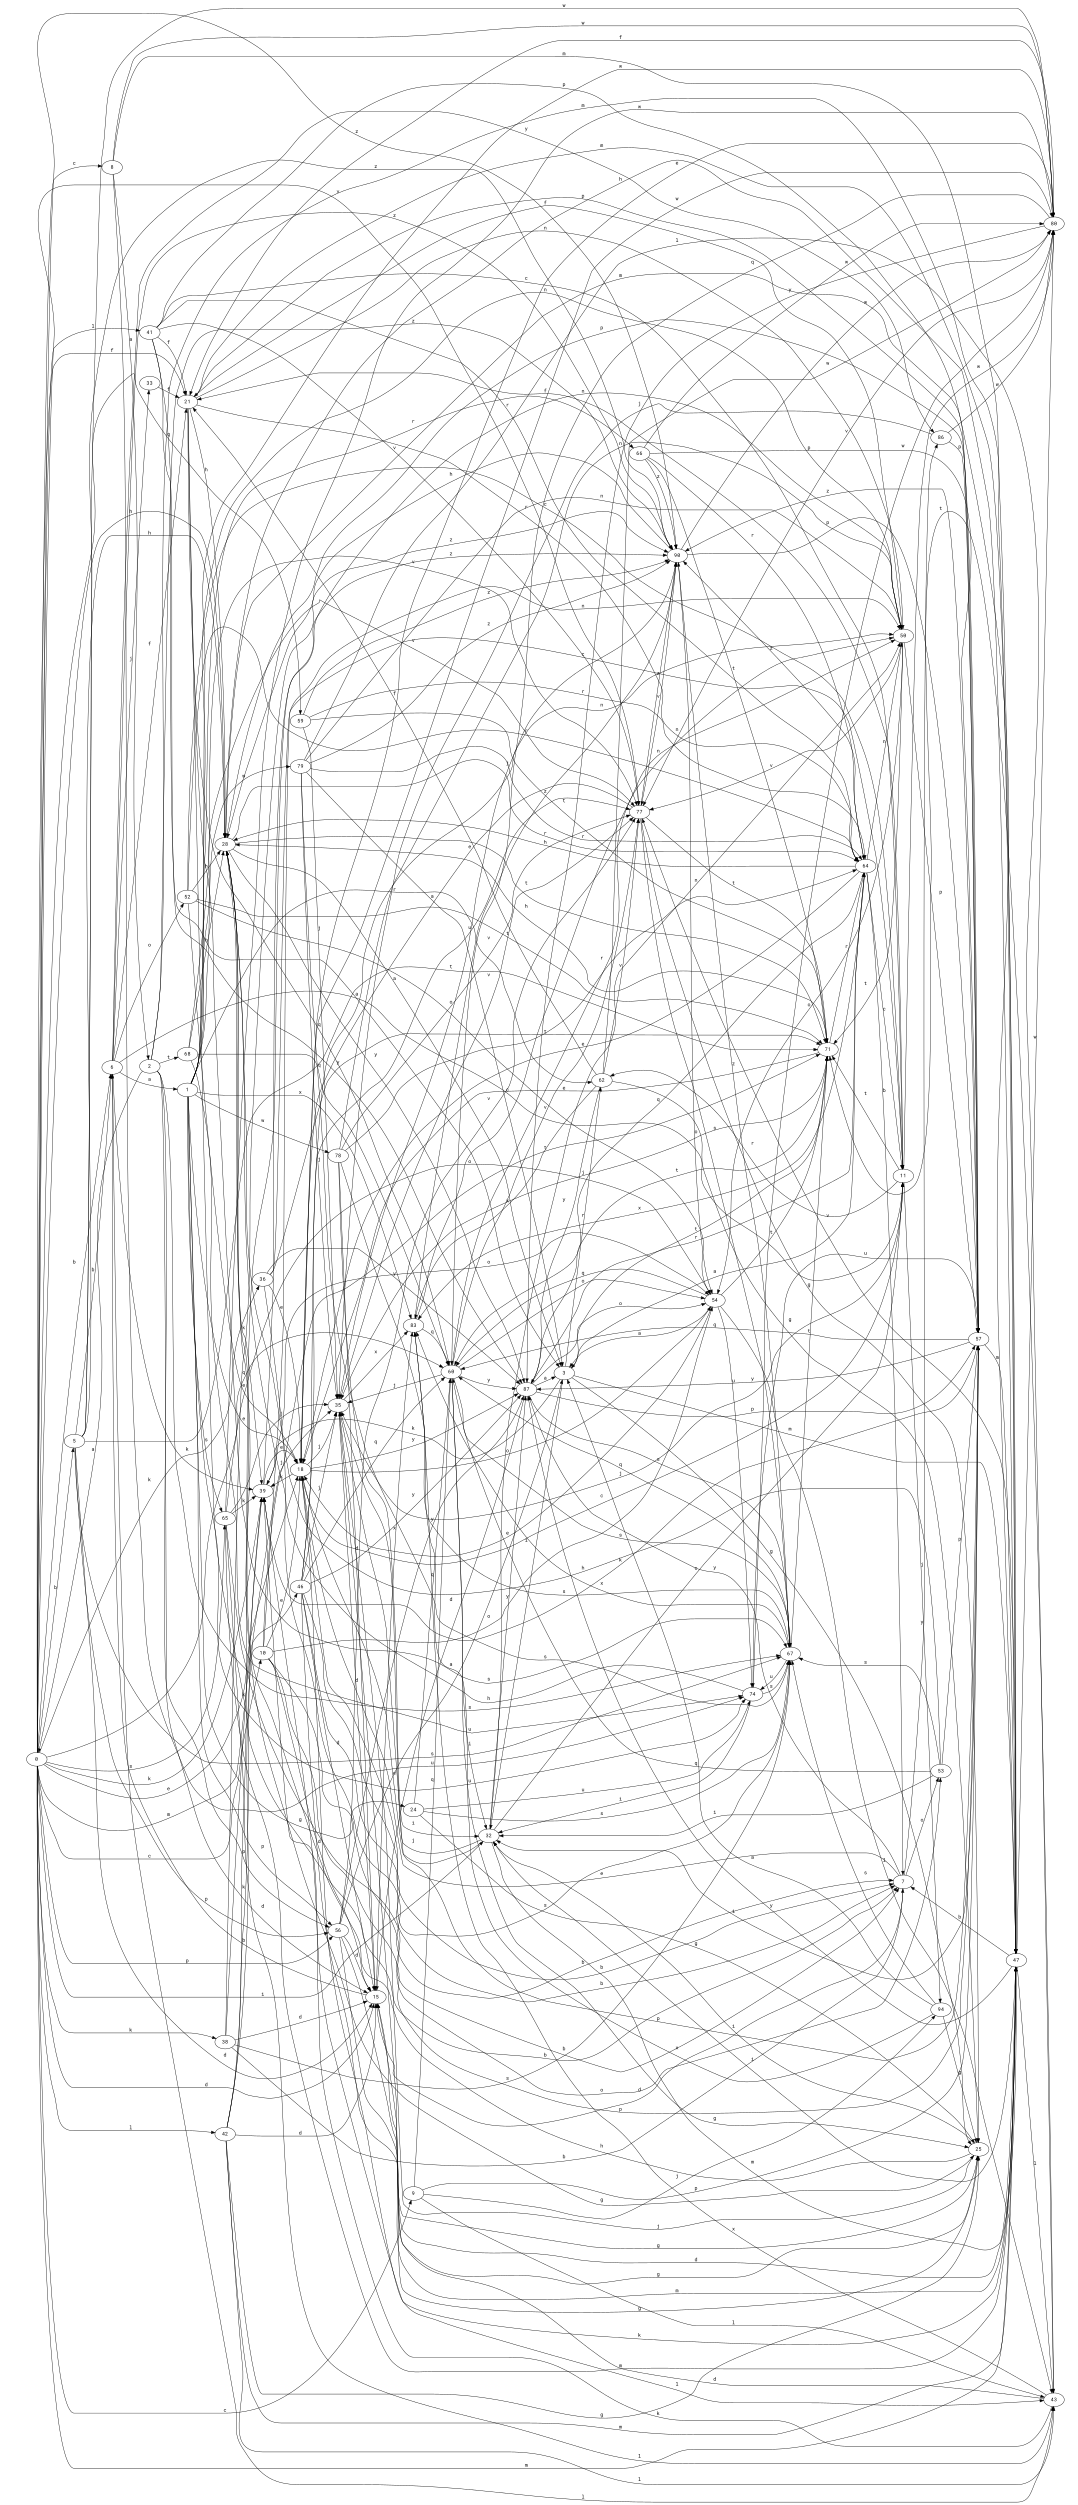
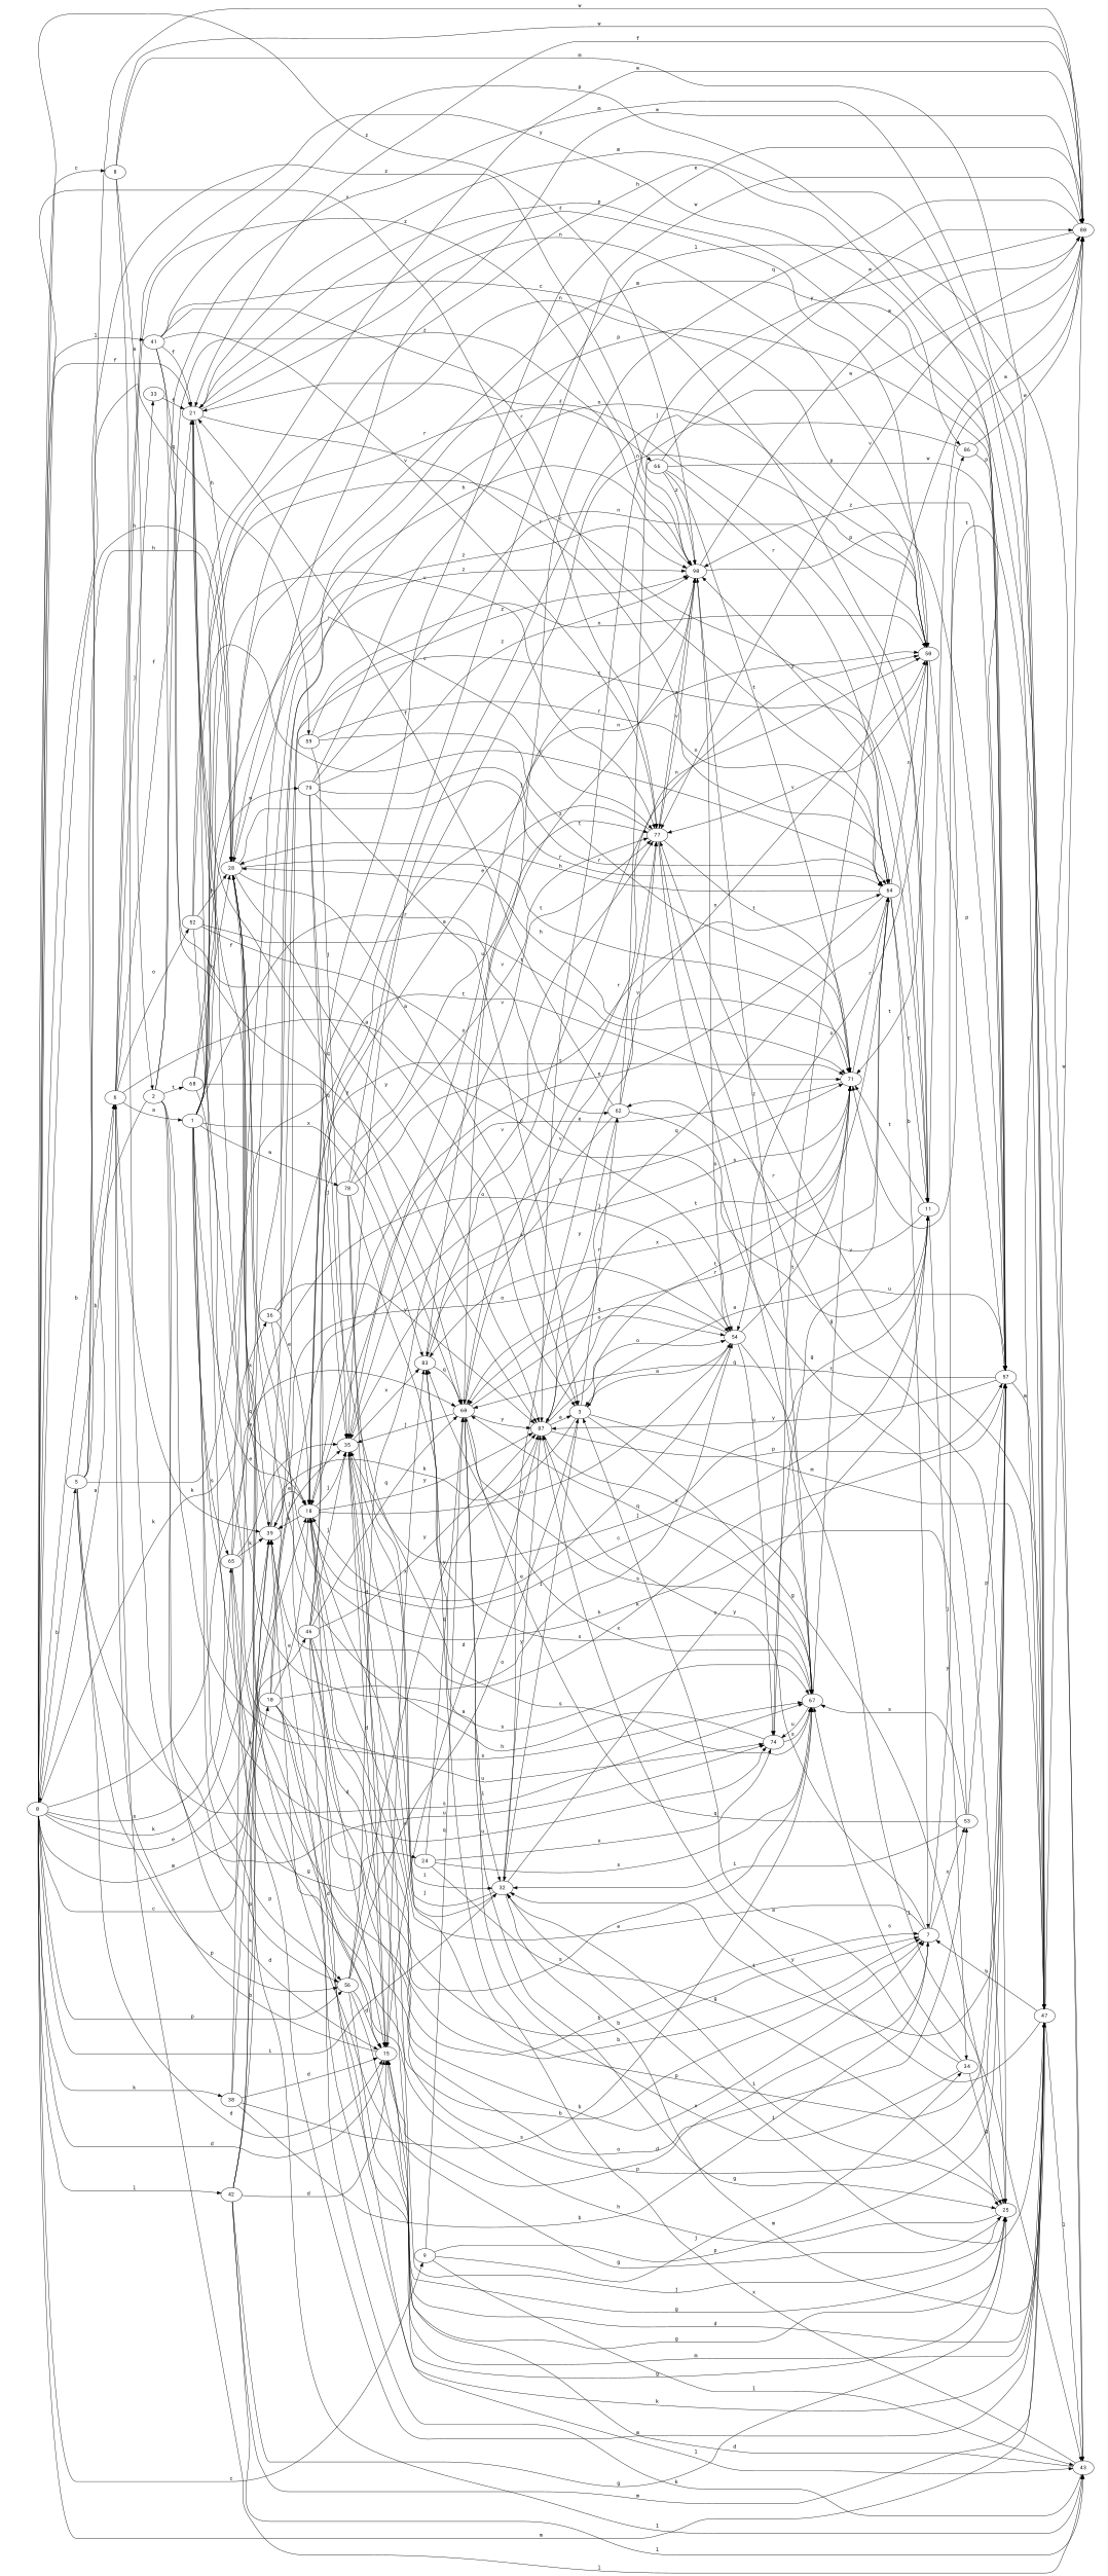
  strict digraph {
    fontname="Roboto Mono"
    rankdir=LR
    node [fontname="Roboto Mono"]
    edge [fontname="Roboto Mono"]
    0
    5
    6
    8
    9
    10
    15
    18
    21
    28
    32
    36
    38
    39
    41
    42
    46
    47
    56
    59
    60
    65
    77
    90
    80
    67
    71
    1
    11
    33
    43
    52
    86
    74
    2
-   34 [label=94]
+   34
    57
    50
    53
    54
    83
    7
    87
    35
    64
    3
    25
    24
    n49 [label=66]
    62
    78
    79
    68
    0 -> 5 [label=b]
    0 -> 6 [label=b]
    0 -> 8 [label=c]
    0 -> 9 [label=c]
    0 -> 10 [label=c]
    0 -> 15 [label=d]
    0 -> 18 [label=e]
    0 -> 21 [label=f]
    0 -> 28 [label=h]
    0 -> 32 [label=i]
    0 -> 36 [label=k]
    0 -> 38 [label=k]
    0 -> 39 [label=k]
    0 -> 41 [label=l]
    0 -> 42 [label=l]
    0 -> 46 [label=m]
    0 -> 47 [label=m]
    0 -> 56 [label=p]
    0 -> 59 [label=q]
    0 -> 60 [label=q]
    0 -> 65 [label=s]
    0 -> 77 [label=v]
    0 -> 90 [label=z]
    5 -> 6 [label=b]
    5 -> 15 [label=d]
    5 -> 28 [label=h]
    5 -> 56 [label=p]
    5 -> 90 [label=z]
    5 -> 80 [label=w]
    5 -> 67 [label=s]
    5 -> 71 [label=t]
    6 -> 21 [label=f]
    6 -> 39 [label=k]
    6 -> 90 [label=z]
    6 -> 1 [label=a]
    6 -> 11 [label=c]
    6 -> 33 [label=j]
    6 -> 43 [label=l]
    6 -> 52 [label=o]
    6 -> 86 [label=y]
    8 -> 47 [label=m]
    8 -> 80 [label=w]
    8 -> 74 [label=u]
    8 -> 2 [label=a]
    9 -> 60 [label=q]
    9 -> 43 [label=l]
    9 -> 34 [label=j]
    9 -> 57 [label=p]
    10 -> 15 [label=d]
    10 -> 18 [label=e]
    10 -> 71 [label=t]
    10 -> 57 [label=p]
    10 -> 50 [label=n]
    10 -> 53 [label=o]
    10 -> 54 [label=o]
    15 -> 6 [label=b]
    15 -> 83 [label=x]
    18 -> 39 [label=k]
    18 -> 80 [label=w]
    18 -> 11 [label=c]
    18 -> 43 [label=l]
    18 -> 54 [label=o]
    18 -> 7 [label=b]
    18 -> 87 [label=y]
    18 -> 35 [label=j]
    21 -> 28 [label=h]
    21 -> 47 [label=m]
    21 -> 60 [label=q]
    21 -> 67 [label=s]
    21 -> 57 [label=p]
    21 -> 50 [label=n]
    21 -> 7 [label=b]
    21 -> 64 [label=r]
    28 -> 39 [label=k]
    28 -> 47 [label=m]
    28 -> 71 [label=t]
    28 -> 57 [label=p]
    28 -> 87 [label=y]
    28 -> 64 [label=r]
    28 -> 3 [label=a]
    28 -> 25 [label=g]
    32 -> 18 [label=e]
    32 -> 47 [label=m]
    32 -> 11 [label=c]
    32 -> 50 [label=n]
    32 -> 87 [label=y]
    32 -> 35 [label=j]
    36 -> 18 [label=e]
    36 -> 71 [label=t]
    36 -> 11 [label=c]
    36 -> 7 [label=b]
    36 -> 87 [label=y]
    38 -> 15 [label=d]
    38 -> 39 [label=k]
    38 -> 90 [label=z]
    38 -> 67 [label=s]
    38 -> 7 [label=b]
    39 -> 18 [label=e]
+   39 -> 21 [label=f]
    39 -> 50 [label=n]
    39 -> 54 [label=o]
    41 -> 21 [label=f]
    41 -> 77 [label=v]
    41 -> 11 [label=c]
    41 -> 57 [label=p]
    41 -> 87 [label=y]
    41 -> 64 [label=r]
    41 -> 3 [label=a]
    42 -> 15 [label=d]
    42 -> 39 [label=k]
    42 -> 47 [label=m]
    42 -> 90 [label=z]
    42 -> 43 [label=l]
    42 -> 35 [label=j]
    42 -> 25 [label=g]
    46 -> 15 [label=d]
    46 -> 60 [label=q]
    46 -> 77 [label=u]
    46 -> 67 [label=s]
    46 -> 50 [label=n]
    46 -> 7 [label=b]
    46 -> 87 [label=y]
    46 -> 35 [label=j]
    46 -> 25 [label=g]
    47 -> 15 [label=d]
    47 -> 28 [label=h]
    47 -> 32 [label=i]
    47 -> 39 [label=k]
    47 -> 77 [label=v]
    47 -> 80 [label=w]
    47 -> 43 [label=l]
    47 -> 7 [label=b]
    47 -> 87 [label=y]
    56 -> 15 [label=d]
    56 -> 47 [label=m]
    56 -> 77 [label=v]
    56 -> 87 [label=y]
    56 -> 3 [label=a]
    56 -> 25 [label=g]
    59 -> 90 [label=z]
    59 -> 71 [label=t]
    59 -> 35 [label=j]
    59 -> 64 [label=r]
    60 -> 32 [label=i]
    60 -> 77 [label=v]
    60 -> 67 [label=s]
    60 -> 50 [label=n]
    60 -> 54 [label=o]
    60 -> 87 [label=y]
    60 -> 35 [label=j]
    60 -> 25 [label=g]
    65 -> 39 [label=k]
    65 -> 47 [label=m]
    65 -> 80 [label=w]
    65 -> 43 [label=l]
    65 -> 54 [label=o]
    65 -> 7 [label=b]
    65 -> 35 [label=j]
    77 -> 18 [label=e]
    77 -> 90 [label=z]
    77 -> 67 [label=s]
    77 -> 71 [label=t]
    77 -> 25 [label=g]
    90 -> 28 [label=h]
    90 -> 77 [label=v]
    90 -> 80 [label=w]
    90 -> 57 [label=p]
    90 -> 54 [label=o]
    90 -> 35 [label=j]
    80 -> 18 [label=e]
    80 -> 21 [label=f]
    80 -> 60 [label=q]
    80 -> 77 [label=v]
    80 -> 87 [label=y]
    67 -> 60 [label=q]
    67 -> 90 [label=z]
    67 -> 71 [label=t]
    67 -> 74 [label=u]
    67 -> 83 [label=x]
    71 -> 18 [label=e]
    71 -> 28 [label=h]
    71 -> 35 [label=j]
    71 -> 64 [label=r]
    1 -> 18 [label=e]
    1 -> 56 [label=p]
    1 -> 65 [label=s]
    1 -> 77 [label=v]
    1 -> 80 [label=w]
    1 -> 74 [label=u]
    1 -> 50 [label=n]
    1 -> 83 [label=x]
    1 -> 24 [label=g]
    1 -> n49 [label=r]
    1 -> 62 [label=r]
    1 -> 78 [label=w]
    1 -> 79 [label=w]
    11 -> 21 [label=f]
    11 -> 80 [label=w]
    11 -> 71 [label=t]
    11 -> 34 [label=j]
    11 -> 35 [label=j]
    11 -> 62 [label=r]
    33 -> 21 [label=f]
    43 -> 15 [label=d]
    43 -> 39 [label=k]
    43 -> 71 [label=t]
    43 -> 83 [label=x]
    52 -> 18 [label=e]
    52 -> 28 [label=h]
    52 -> 71 [label=t]
    52 -> 11 [label=c]
    52 -> 54 [label=o]
    52 -> 64 [label=r]
    86 -> 80 [label=w]
    86 -> 57 [label=p]
    86 -> 35 [label=j]
    74 -> 28 [label=h]
-   74 -> 32 [label=i]
    74 -> 80 [label=w]
    74 -> 67 [label=s]
    2 -> 0 [label=a]
    2 -> 15 [label=d]
    2 -> 47 [label=m]
    2 -> 56 [label=p]
    2 -> 90 [label=z]
    2 -> 67 [label=s]
    2 -> 68 [label=t]
    34 -> 67 [label=s]
    34 -> 83 [label=x]
    34 -> 3 [label=a]
    34 -> 25 [label=g]
    57 -> 32 [label=i]
    57 -> 39 [label=k]
    57 -> 47 [label=m]
    57 -> 60 [label=q]
    57 -> 90 [label=z]
    57 -> 74 [label=u]
    57 -> 87 [label=y]
    50 -> 21 [label=f]
    50 -> 77 [label=v]
    50 -> 71 [label=t]
    50 -> 57 [label=p]
    50 -> 54 [label=o]
    53 -> 28 [label=h]
    53 -> 32 [label=i]
    53 -> 60 [label=q]
    53 -> 67 [label=s]
    53 -> 57 [label=p]
    54 -> 18 [label=e]
    54 -> 60 [label=q]
    54 -> 71 [label=t]
    54 -> 43 [label=l]
    54 -> 74 [label=u]
    54 -> 3 [label=a]
    83 -> 60 [label=q]
    83 -> 90 [label=z]
    83 -> 50 [label=n]
    7 -> 15 [label=d]
    7 -> 18 [label=e]
    7 -> 86 [label=y]
    7 -> 53 [label=o]
    7 -> 87 [label=y]
    87 -> 15 [label=d]
    87 -> 67 [label=s]
    87 -> 71 [label=t]
    87 -> 57 [label=p]
    87 -> 54 [label=o]
    87 -> 64 [label=r]
    87 -> 3 [label=a]
    35 -> 15 [label=d]
    35 -> 77 [label=v]
    35 -> 57 [label=p]
    35 -> 83 [label=x]
    35 -> 25 [label=g]
    64 -> 18 [label=e]
    64 -> 28 [label=h]
    64 -> 60 [label=q]
    64 -> 90 [label=z]
    64 -> 11 [label=c]
    64 -> 50 [label=n]
    64 -> 83 [label=x]
    64 -> 7 [label=b]
    64 -> 3 [label=a]
    3 -> 32 [label=i]
    3 -> 39 [label=k]
    3 -> 47 [label=m]
    3 -> 71 [label=t]
    3 -> 25 [label=g]
    3 -> 62 [label=r]
    25 -> 28 [label=h]
    25 -> 32 [label=i]
    25 -> 35 [label=j]
    24 -> 60 [label=q]
    24 -> 67 [label=s]
    24 -> 74 [label=u]
    24 -> 25 [label=g]
    n49 -> 90 [label=z]
    n49 -> 80 [label=w]
    n49 -> 71 [label=t]
    n49 -> 57 [label=p]
    n49 -> 64 [label=r]
    62 -> 21 [label=f]
    62 -> 77 [label=v]
    62 -> 80 [label=w]
    62 -> 83 [label=x]
    62 -> 87 [label=y]
    62 -> 25 [label=g]
    78 -> 15 [label=d]
    78 -> 32 [label=i]
    78 -> 77 [label=v]
    78 -> 67 [label=s]
    78 -> 50 [label=n]
    78 -> 64 [label=r]
    79 -> 90 [label=z]
    79 -> 67 [label=s]
    79 -> 43 [label=l]
    79 -> 50 [label=n]
    79 -> 35 [label=j]
    79 -> 64 [label=r]
    79 -> 3 [label=a]
    68 -> 28 [label=h]
    68 -> 60 [label=q]
    68 -> 77 [label=v]
    68 -> 74 [label=u]
  }
